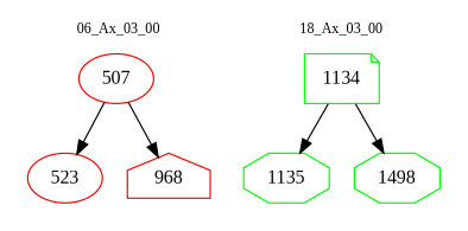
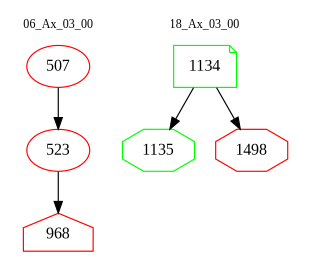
  digraph {
    fontname="Liberation Serif"
    node [color=red fontname="Liberation Serif" shape=ellipse]
    edge [color=black fontname="Liberation Serif"]
    n1 [label=507]
    n2 [label=523]
    n3 [label=968 shape=house]
    n4 [color=green label=1134 shape=note]
    n5 [color=green label=1135 shape=octagon]
-   n6 [color=green label=1498 shape=octagon]
+   n6 [label=1498 shape=octagon]
    subgraph cluster_1 {
      color=white
      fontsize=10
      label="06_Ax_03_00"
      n1
      n2
      n3
    }
    subgraph cluster_2 {
      color=white
      fontsize=10
      label="18_Ax_03_00"
      n4
      n5
      n6
    }
    n1 -> n2
-   n1 -> n3
+   n2 -> n3
    n4 -> n5
    n4 -> n6
  }
